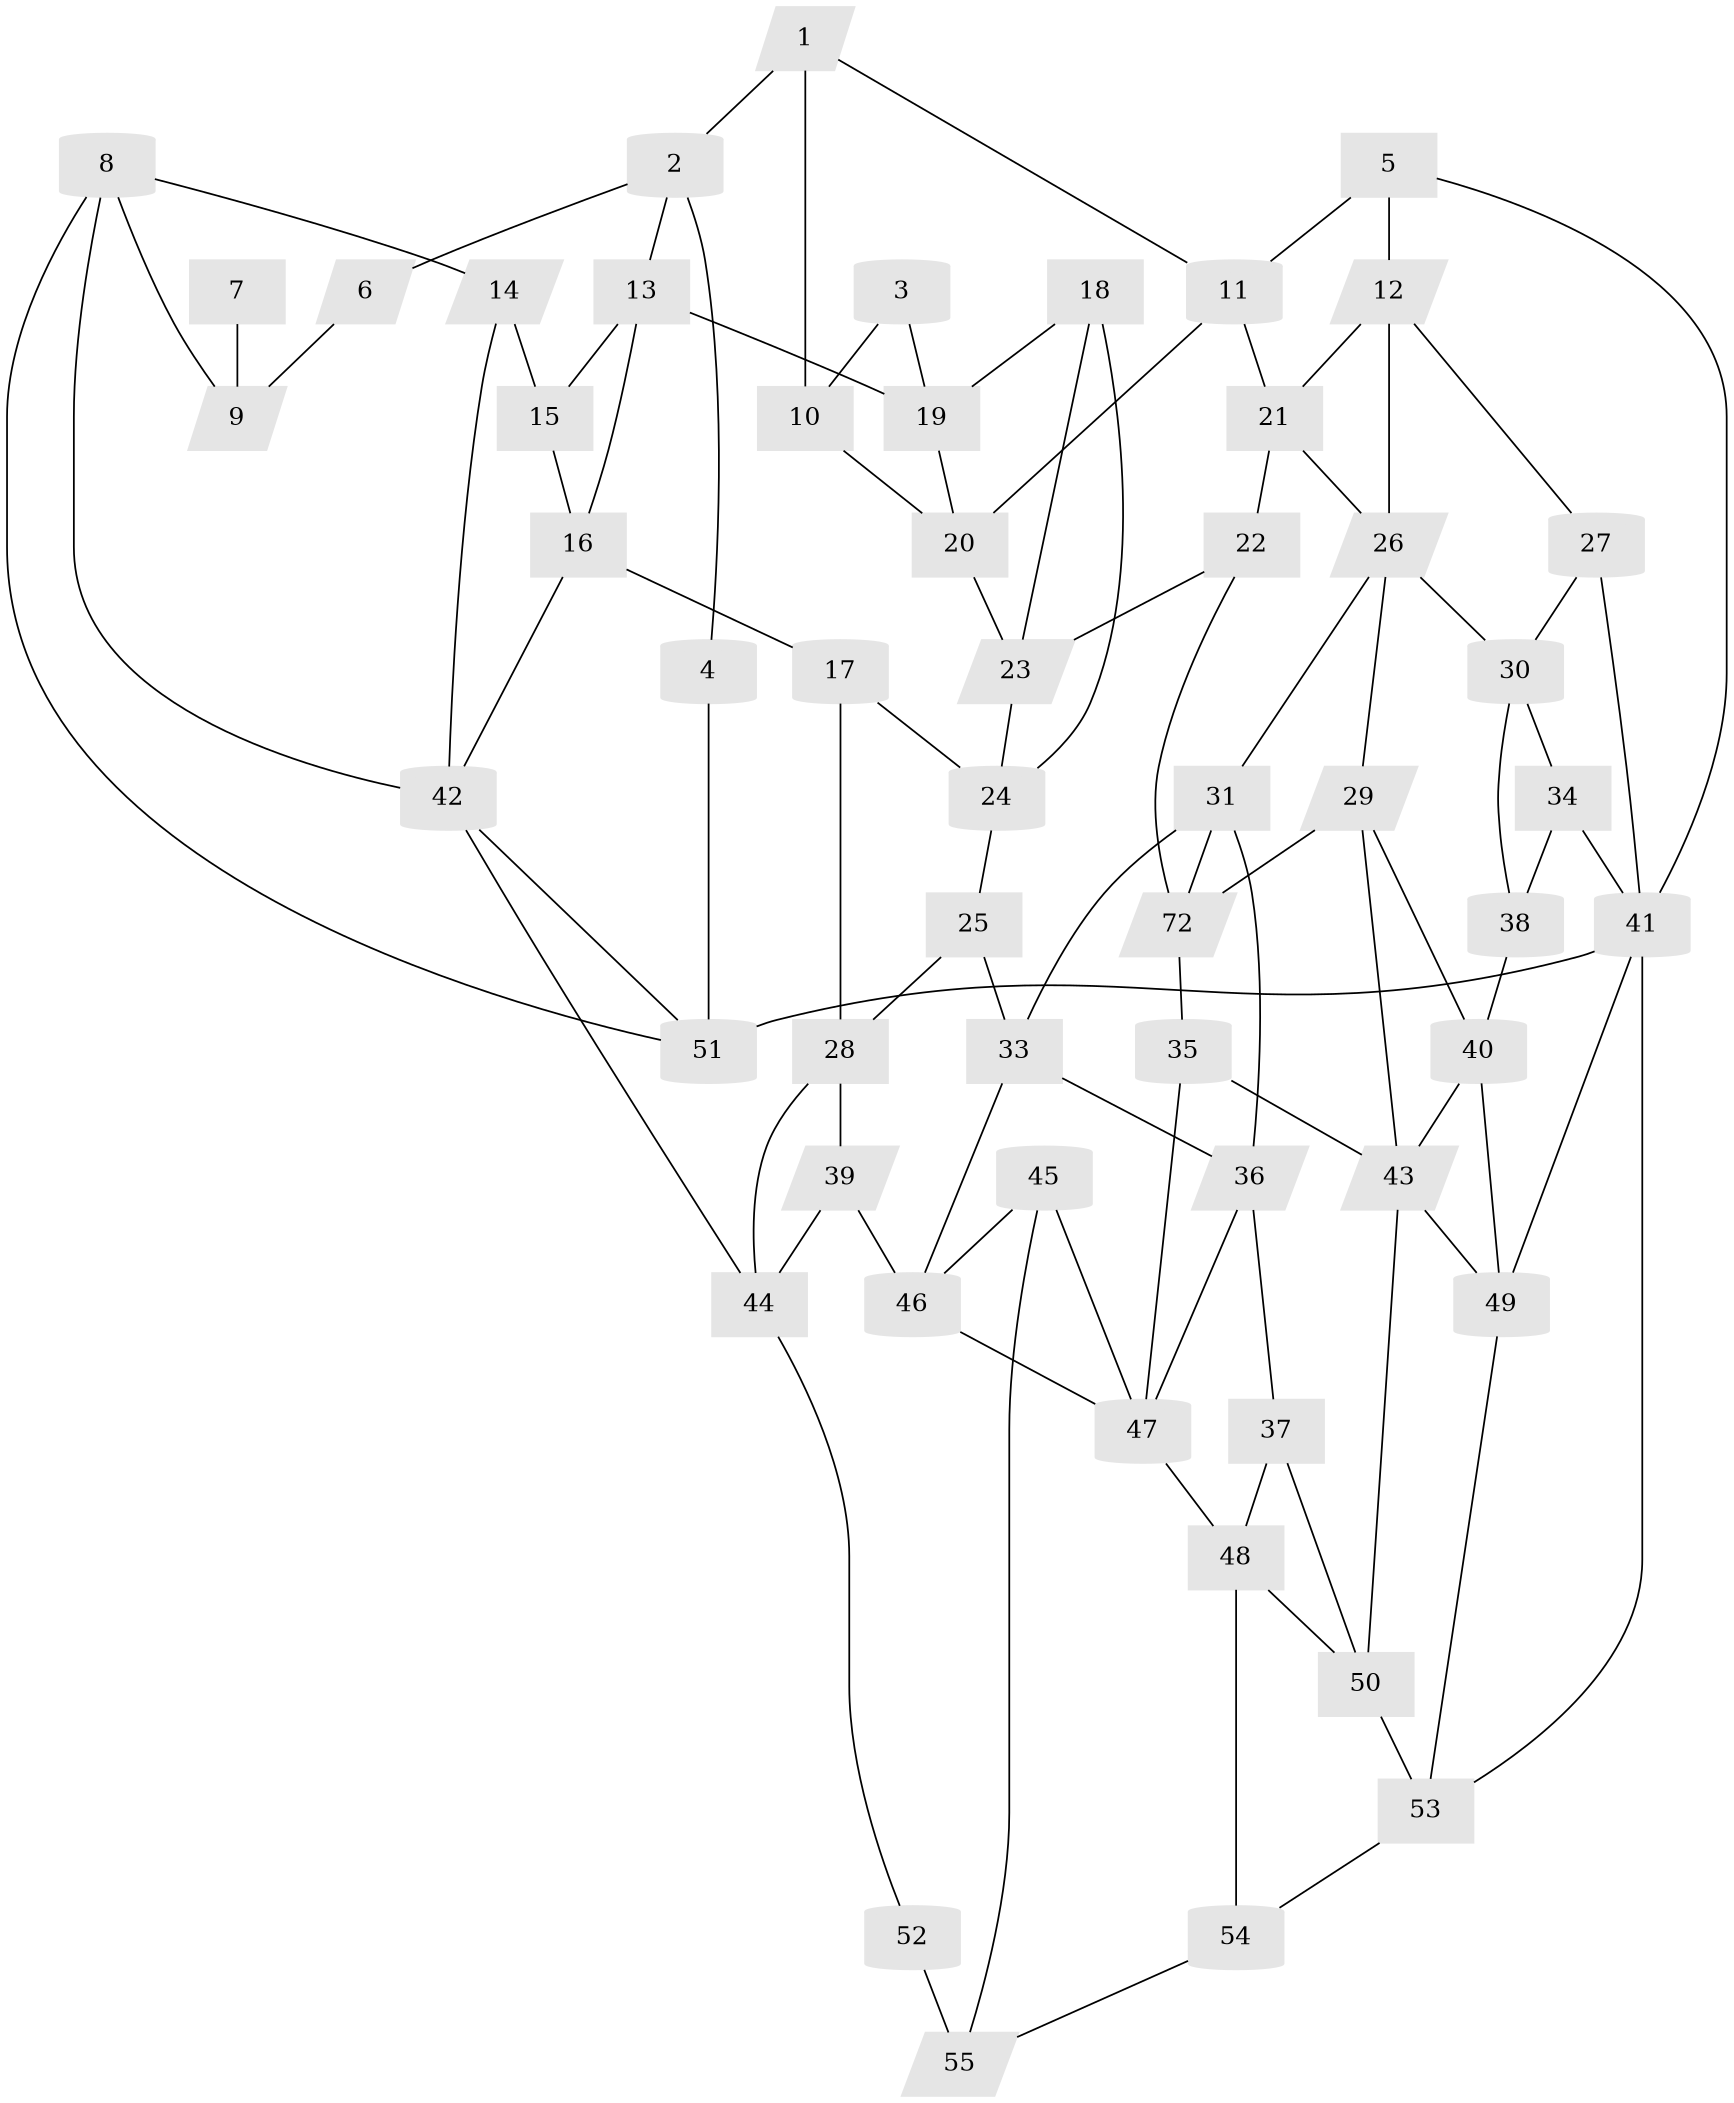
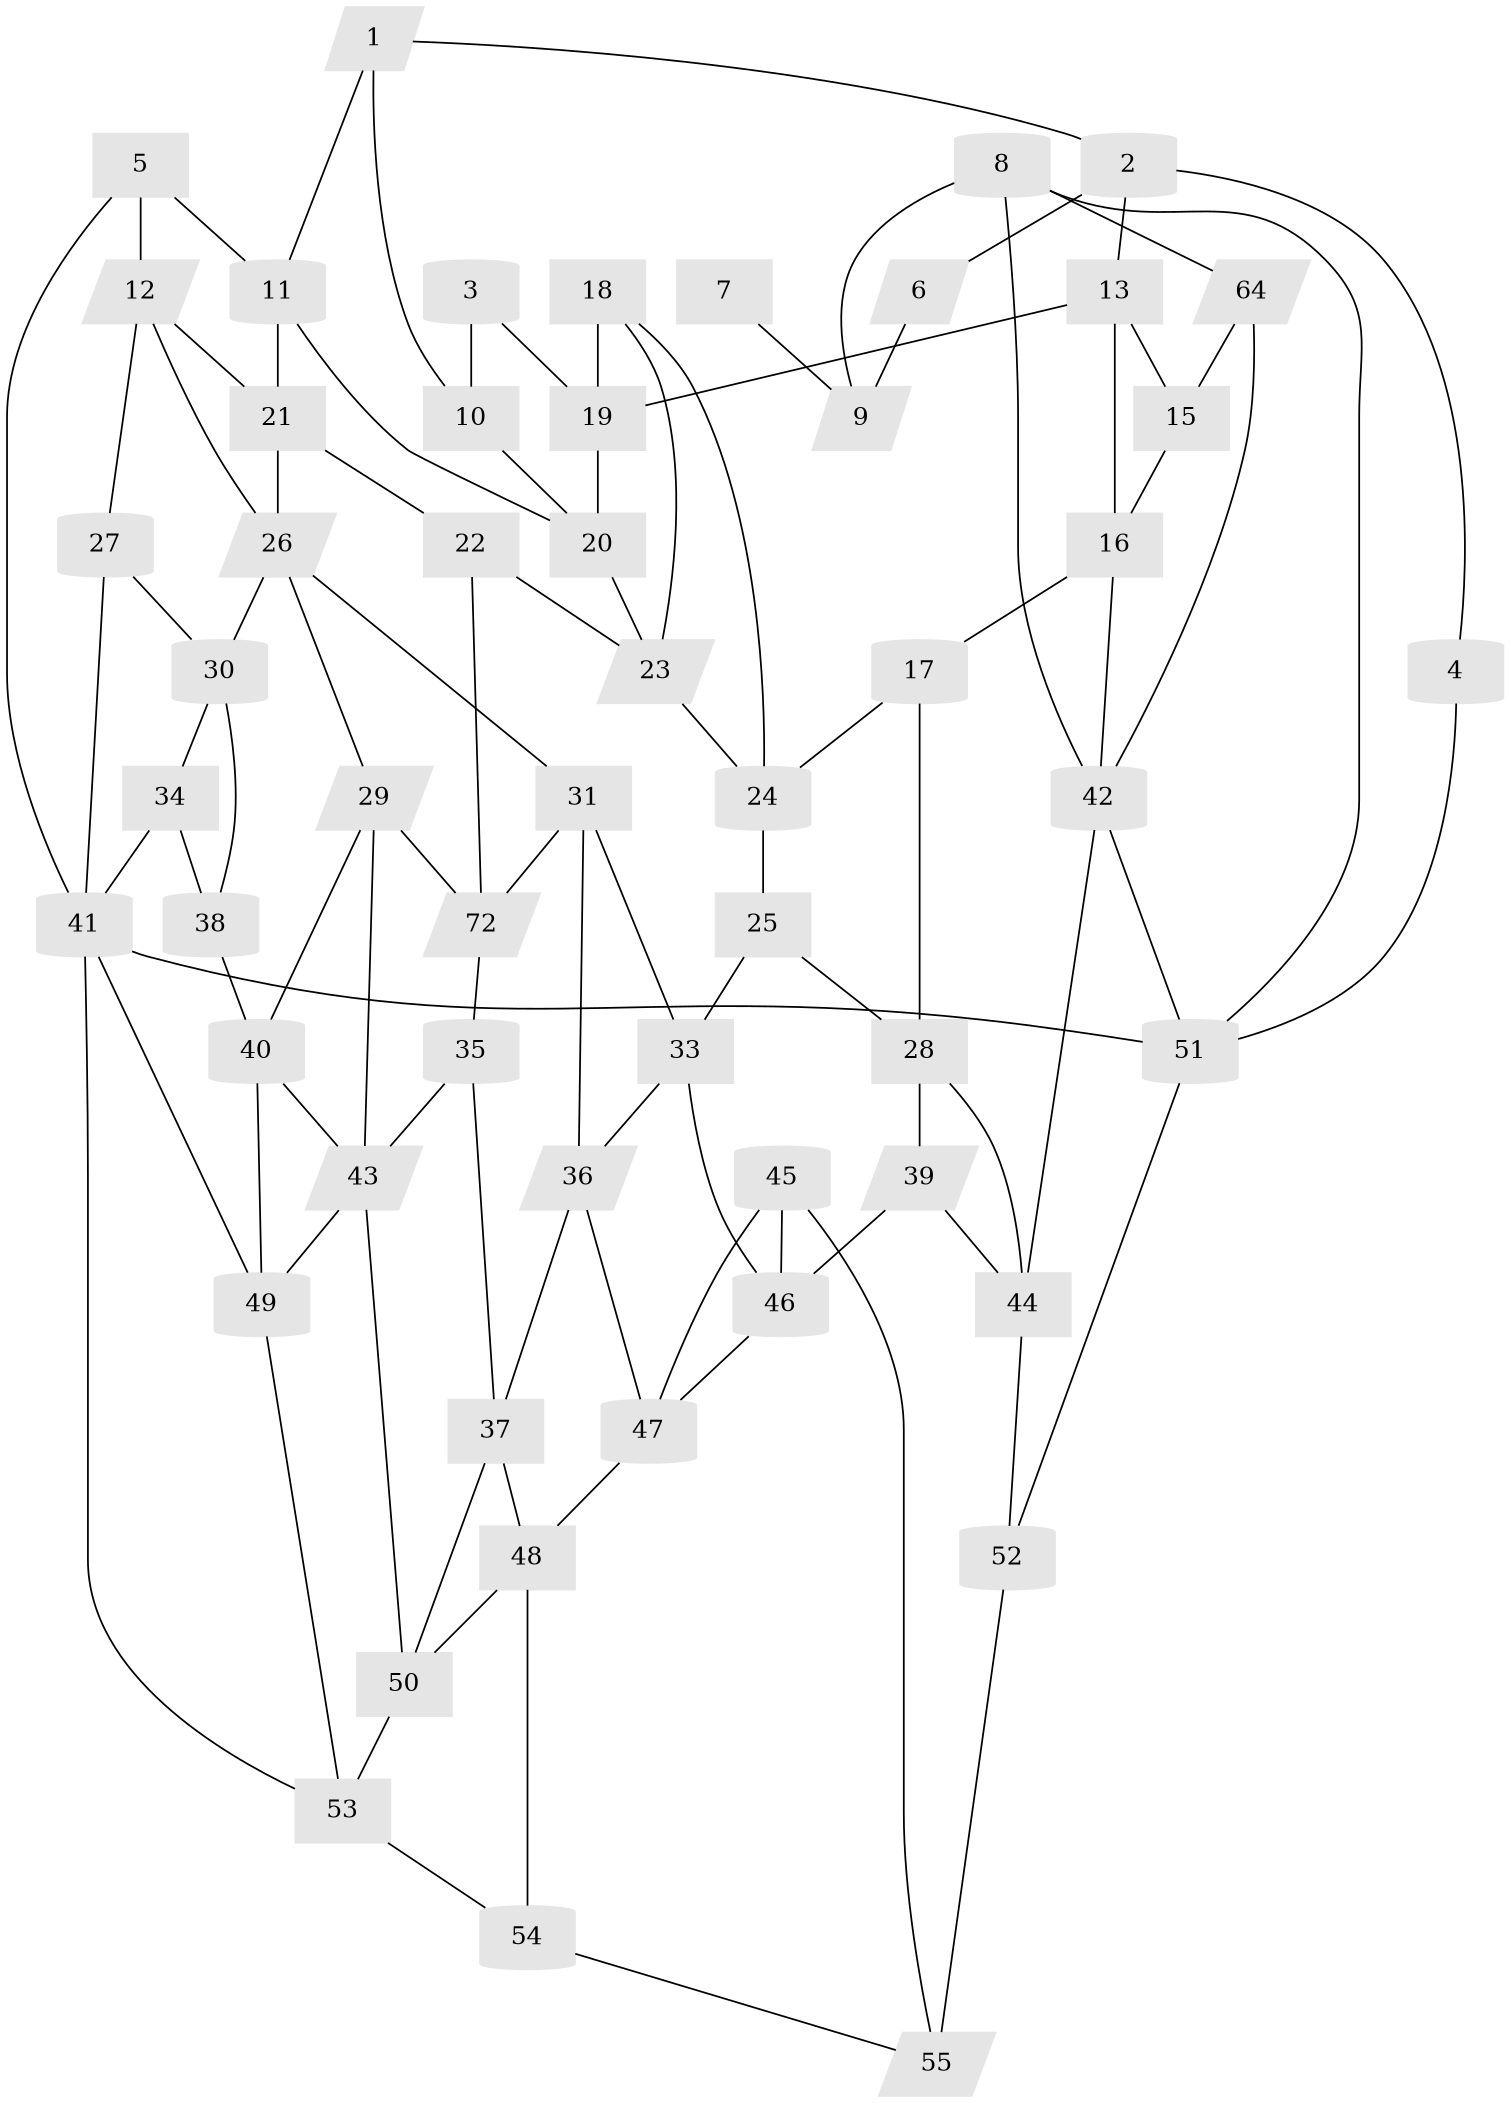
  graph {
    node [color=gray90 shape=cylinder style=filled]
    edge [weight=1.0]
    1 [shape=parallelogram]
    2
    10 [shape=box]
    11
    4
    6 [shape=parallelogram]
    13 [shape=box]
    20 [shape=box]
    21 [shape=box]
    51
    9 [shape=parallelogram]
    19 [shape=box]
    15 [shape=box]
    16 [shape=box]
    3
    52
    5 [shape=box]
    12 [shape=parallelogram]
    41
    26 [shape=parallelogram]
    27
    49
    53 [shape=box]
    7 [shape=box]
    8
-   14 [shape=parallelogram]
+   14 [shape=parallelogram label=64]
    42
    44 [shape=box]
    23 [shape=parallelogram]
    22 [shape=box]
    31 [shape=box]
    29 [shape=parallelogram]
    30
    17
    24
    28 [shape=box]
    25 [shape=box]
    39 [shape=parallelogram]
    18 [shape=box]
    n40 [label=72 shape=parallelogram]
    33 [shape=box]
    36 [shape=parallelogram]
    35
    46
    40
    43 [shape=parallelogram]
    34 [shape=box]
    38
    50 [shape=box]
    37 [shape=box]
    47
    48 [shape=box]
    54
    55 [shape=parallelogram]
    45
    1 -- 2
    1 -- 10
    1 -- 11
    2 -- 4
    2 -- 6
    2 -- 13
    10 -- 20
    11 -- 20
    11 -- 21
    4 -- 51
    6 -- 9
    13 -- 19
    13 -- 15
    13 -- 16
    20 -- 23
    21 -- 26
    21 -- 22
+   51 -- 52
    19 -- 20
    15 -- 16
    16 -- 42
    16 -- 17
    3 -- 10 [weight=2.0]
    3 -- 19
    52 -- 55 [weight=2.0]
    5 -- 11
    5 -- 12
    5 -- 41
    12 -- 21
    12 -- 26
    12 -- 27
    41 -- 51 [weight=2.0]
    41 -- 49
    41 -- 53
    26 -- 31
    26 -- 29
    26 -- 30
    27 -- 41 [weight=2.0]
    27 -- 30
    49 -- 53
    53 -- 54
    7 -- 9 [weight=2.0]
    8 -- 51
    8 -- 9
    8 -- 14
    8 -- 42
    14 -- 15
    14 -- 42
    42 -- 51
    42 -- 44 [weight=2.0]
    44 -- 52
    23 -- 24
    22 -- 23
    22 -- n40
    31 -- n40
    31 -- 33
    31 -- 36
    29 -- n40
    29 -- 40
    29 -- 43
    30 -- 34
    30 -- 38
    17 -- 24
    17 -- 28
    24 -- 25
    28 -- 44
    28 -- 39
    25 -- 28
    25 -- 33
    39 -- 44 [weight=2.0]
    39 -- 46
    18 -- 19
    18 -- 23
    18 -- 24
    n40 -- 35
    33 -- 36
    33 -- 46
    36 -- 37
    36 -- 47
    35 -- 43 [weight=2.0]
-   35 -- 47
+   35 -- 37
    46 -- 47
    40 -- 49
    40 -- 43
    43 -- 49
    43 -- 50
    34 -- 41
    34 -- 38
    38 -- 40 [weight=2.0]
    50 -- 53
    37 -- 50
    37 -- 48
    47 -- 48
    48 -- 50
    48 -- 54
    54 -- 55
    45 -- 46
    45 -- 47
    45 -- 55
  }
